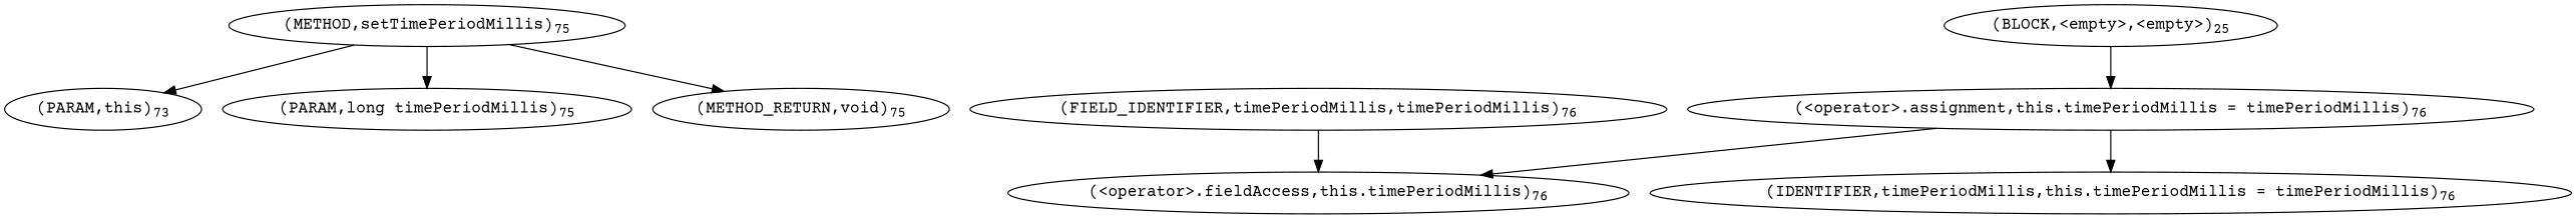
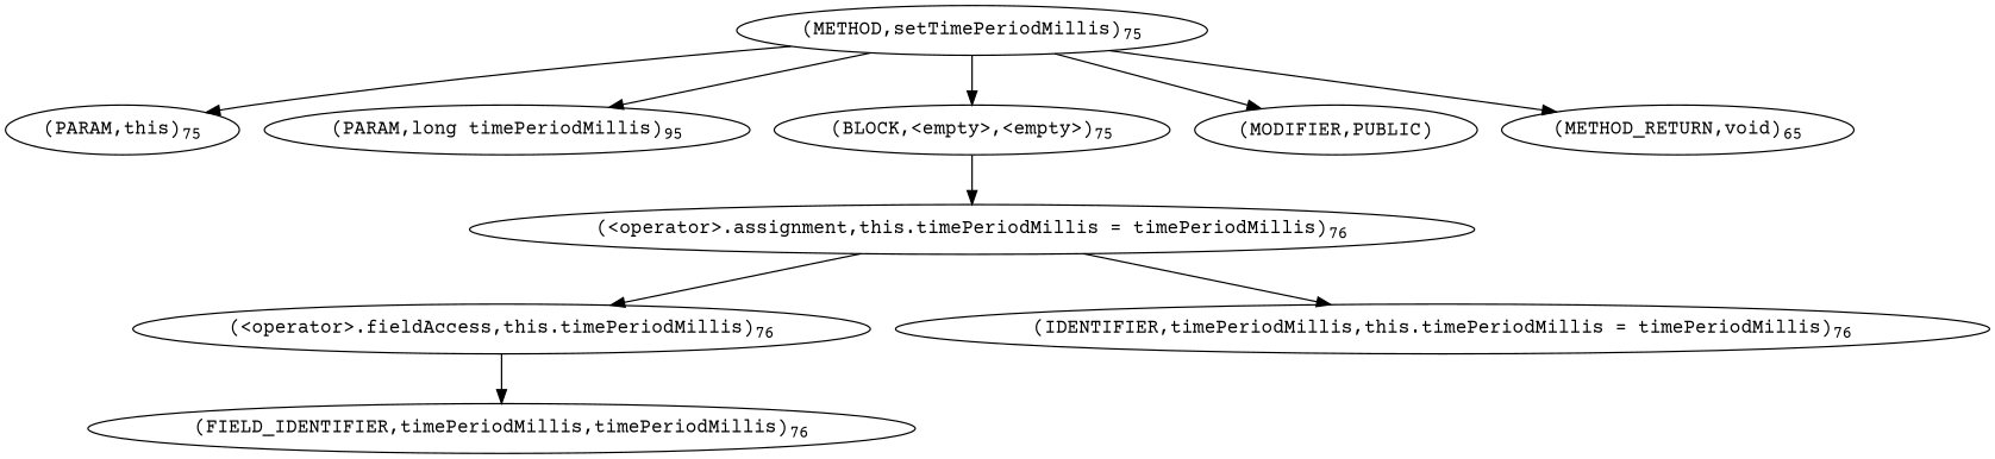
  digraph {
    fontname="Courier Prime"
    node [fontname="Courier Prime"]
    edge [fontname="Courier Prime"]
    n1 [label=<(METHOD,setTimePeriodMillis)<SUB>75</SUB>>]
-   n2 [label=<(PARAM,this)<SUB>73</SUB>>]
-   n3 [label=<(PARAM,long timePeriodMillis)<SUB>75</SUB>>]
-   n4 [label=<(BLOCK,&lt;empty&gt;,&lt;empty&gt;)<SUB>25</SUB>>]
-   n6 [label=<(METHOD_RETURN,void)<SUB>75</SUB>>]
+   n2 [label=<(PARAM,this)<SUB>75</SUB>>]
+   n3 [label=<(PARAM,long timePeriodMillis)<SUB>95</SUB>>]
+   n4 [label=<(BLOCK,&lt;empty&gt;,&lt;empty&gt;)<SUB>75</SUB>>]
+   n5 [label=<(MODIFIER,PUBLIC)>]
+   n6 [label=<(METHOD_RETURN,void)<SUB>65</SUB>>]
    n7 [label=<(&lt;operator&gt;.assignment,this.timePeriodMillis = timePeriodMillis)<SUB>76</SUB>>]
    n8 [label=<(&lt;operator&gt;.fieldAccess,this.timePeriodMillis)<SUB>76</SUB>>]
    n9 [label=<(IDENTIFIER,timePeriodMillis,this.timePeriodMillis = timePeriodMillis)<SUB>76</SUB>>]
    n10 [label=<(FIELD_IDENTIFIER,timePeriodMillis,timePeriodMillis)<SUB>76</SUB>>]
    n1 -> n2
    n1 -> n3
+   n1 -> n4
+   n1 -> n5
    n1 -> n6
    n4 -> n7
    n7 -> n8
    n7 -> n9
-   n10 -> n8
+   n8 -> n10
  }
